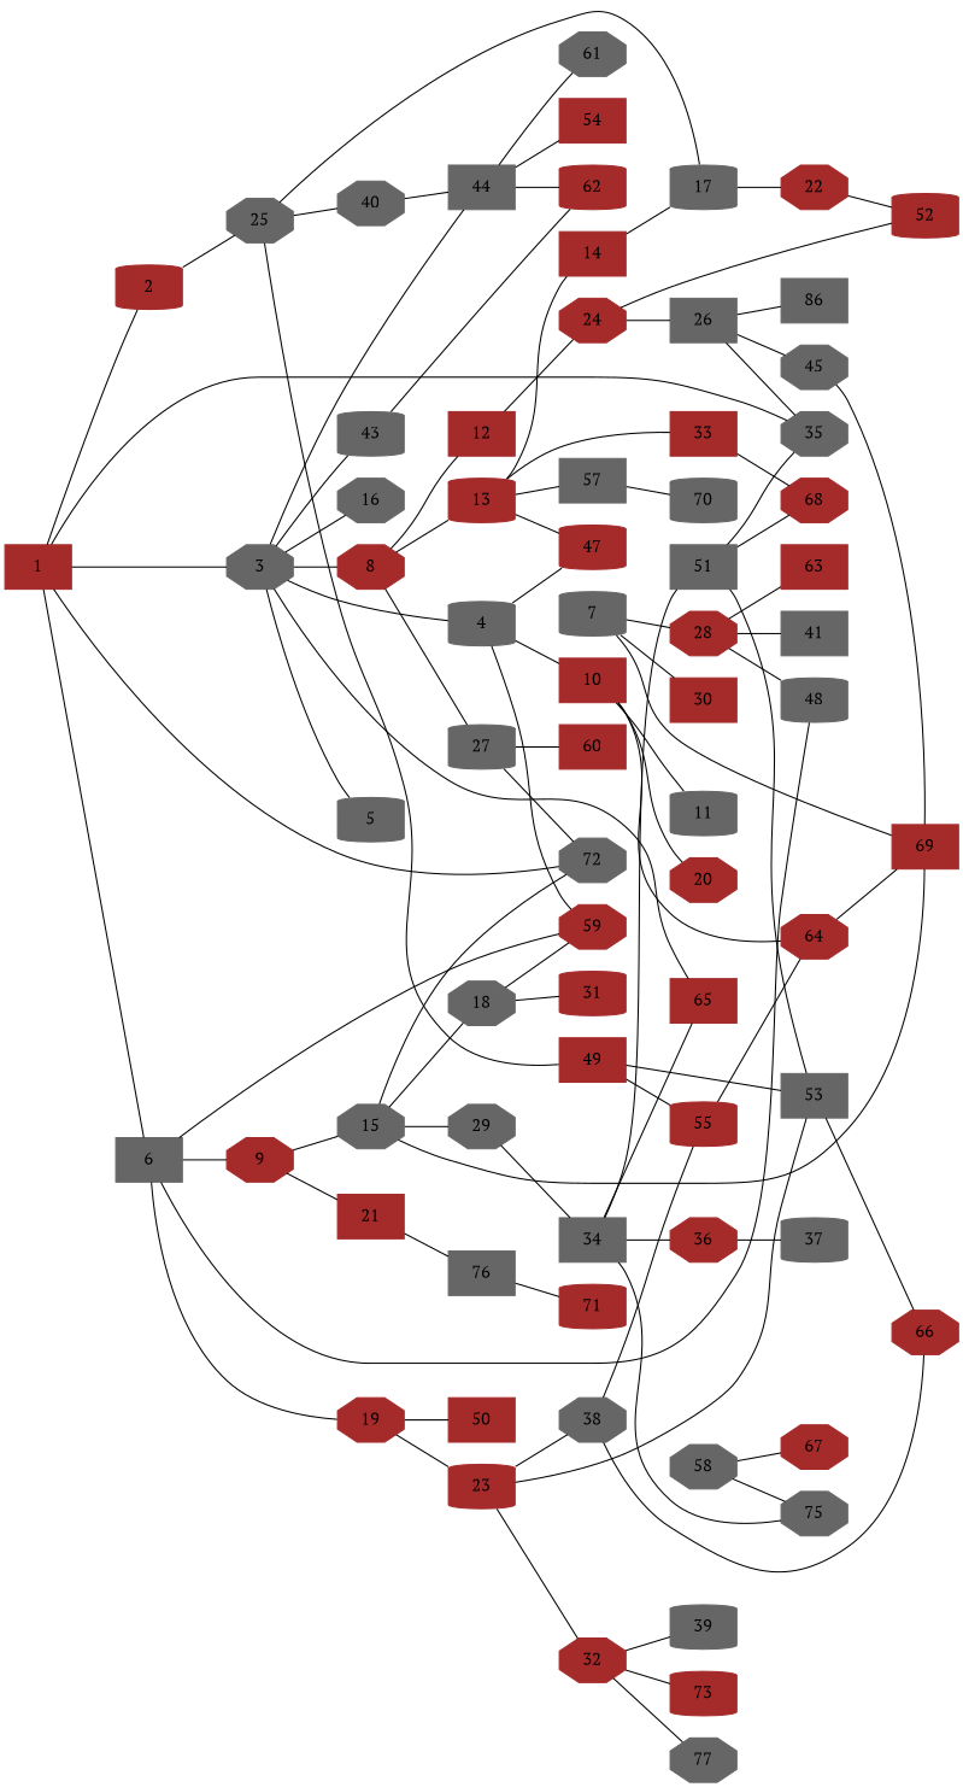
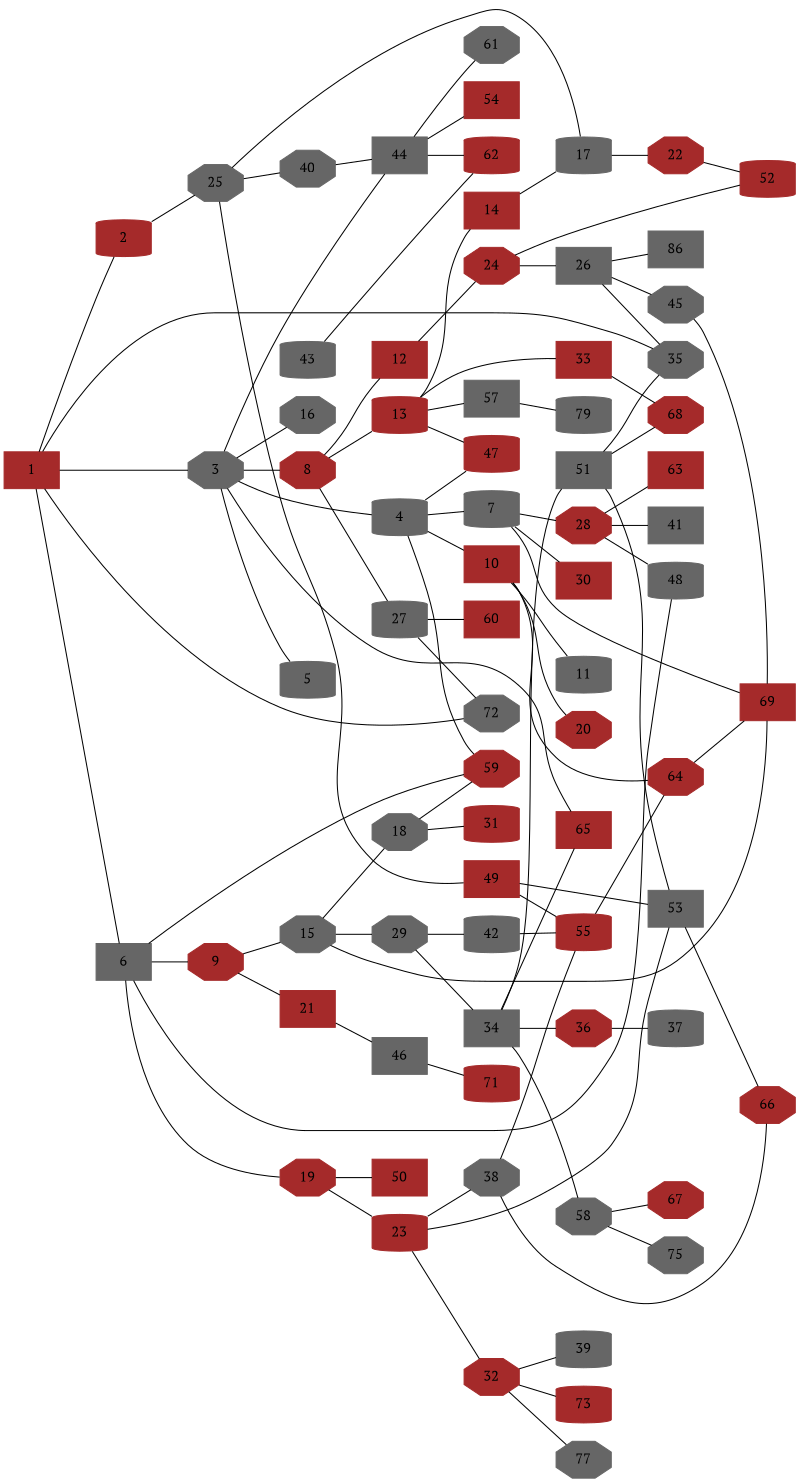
  graph {
    fontname="PT Serif"
    rankdir=LR
    node [color=brown fontname="PT Serif" shape=octagon style=filled]
    edge [fontname="PT Serif"]
    1 [shape=box]
    2 [shape=cylinder]
    3 [color=gray40]
    6 [color=gray40 shape=box]
    35 [color=gray40]
    72 [color=gray40]
    25 [color=gray40]
    4 [color=gray40 shape=cylinder]
    5 [color=gray40 shape=cylinder]
    8
    16 [color=gray40]
    43 [color=gray40 shape=cylinder]
    44 [color=gray40 shape=box]
    65 [shape=box]
    59
    9
    19
    48 [color=gray40 shape=cylinder]
    17 [color=gray40 shape=cylinder]
    40 [color=gray40]
    49 [shape=box]
    7 [color=gray40 shape=cylinder]
    10 [shape=box]
    47 [shape=cylinder]
    12 [shape=box]
    13 [shape=cylinder]
    27 [color=gray40 shape=cylinder]
    62 [shape=cylinder]
    54 [shape=box]
    61 [color=gray40]
    28
    30 [shape=box]
    69 [shape=box]
    11 [color=gray40 shape=cylinder]
    20
    64
    15 [color=gray40]
    21 [shape=box]
    23 [shape=cylinder]
    50 [shape=box]
    41 [color=gray40 shape=box]
    63 [shape=box]
    24
    14 [shape=box]
    33 [shape=box]
    57 [color=gray40 shape=box]
    60 [shape=box]
    18 [color=gray40]
    29 [color=gray40]
-   46 [color=gray40 shape=box label=76]
+   46 [color=gray40 shape=box]
    52 [shape=cylinder]
    26 [color=gray40 shape=box]
    68
-   70 [color=gray40 shape=cylinder]
+   70 [color=gray40 shape=cylinder label=79]
    22
    31 [shape=cylinder]
    34 [color=gray40 shape=box]
+   42 [color=gray40 shape=cylinder]
    32
    38 [color=gray40]
    53 [color=gray40 shape=box]
    71 [shape=cylinder]
    39 [color=gray40 shape=cylinder]
    73 [shape=cylinder]
    n65 [color=gray40 label=77]
    55 [shape=cylinder]
    66
    45 [color=gray40]
    n69 [color=gray40 label=86 shape=box]
    36
    51 [color=gray40 shape=box]
    58 [color=gray40]
    37 [color=gray40 shape=cylinder]
    67
    75 [color=gray40]
    1 -- 2
    1 -- 3
    1 -- 6
    1 -- 35
    1 -- 72
    2 -- 25
    3 -- 4
    3 -- 5
    3 -- 8
    3 -- 16
-   3 -- 43
    3 -- 44
    3 -- 65
    6 -- 59
    6 -- 9
    6 -- 19
    6 -- 48
    25 -- 17
    25 -- 40
    25 -- 49
    4 -- 59
+   4 -- 7
    4 -- 10
    4 -- 47
    8 -- 12
    8 -- 13
    8 -- 27
    43 -- 62
    44 -- 62
    44 -- 54
    44 -- 61
    9 -- 15
    9 -- 21
    19 -- 23
    19 -- 50
    17 -- 22
    40 -- 44
    49 -- 53
    49 -- 55
    7 -- 28
    7 -- 30
    7 -- 69
    10 -- 11
    10 -- 20
    10 -- 64
    12 -- 24
    13 -- 47
    13 -- 14
    13 -- 33
    13 -- 57
    27 -- 72
    27 -- 60
    28 -- 48
    28 -- 41
    28 -- 63
    64 -- 69
-   15 -- 72
    15 -- 69
    15 -- 18
    15 -- 29
    21 -- 46
    23 -- 32
    23 -- 38
    23 -- 53
    24 -- 52
    24 -- 26
    14 -- 17
    33 -- 68
    57 -- 70
    18 -- 59
    18 -- 31
    29 -- 34
+   29 -- 42
    46 -- 71
    26 -- 35
    26 -- 45
    26 -- n69
    22 -- 52
    34 -- 65
    34 -- 36
    34 -- 51
-   34 -- 75
+   34 -- 58
+   42 -- 55
    32 -- 39
    32 -- 73
    32 -- n65
    38 -- 55
    38 -- 66
    53 -- 66
    55 -- 64
    45 -- 69
    36 -- 37
    51 -- 35
    51 -- 68
    51 -- 53
    58 -- 67
    58 -- 75
  }
